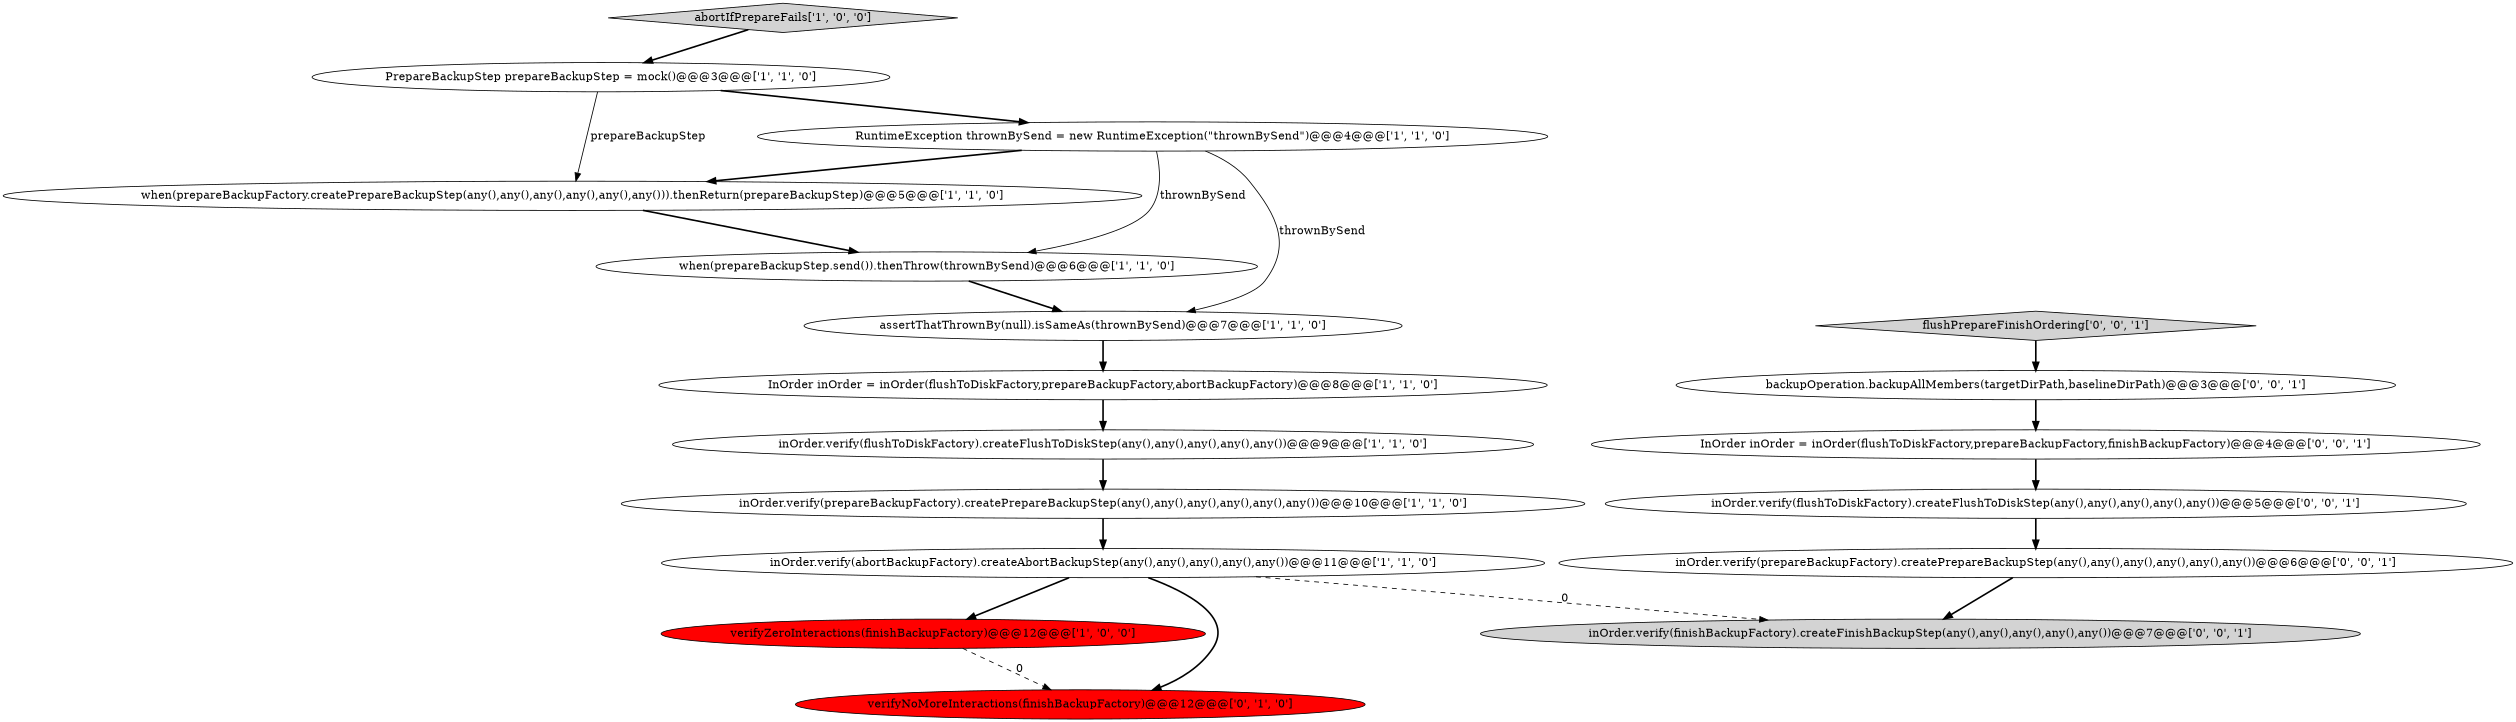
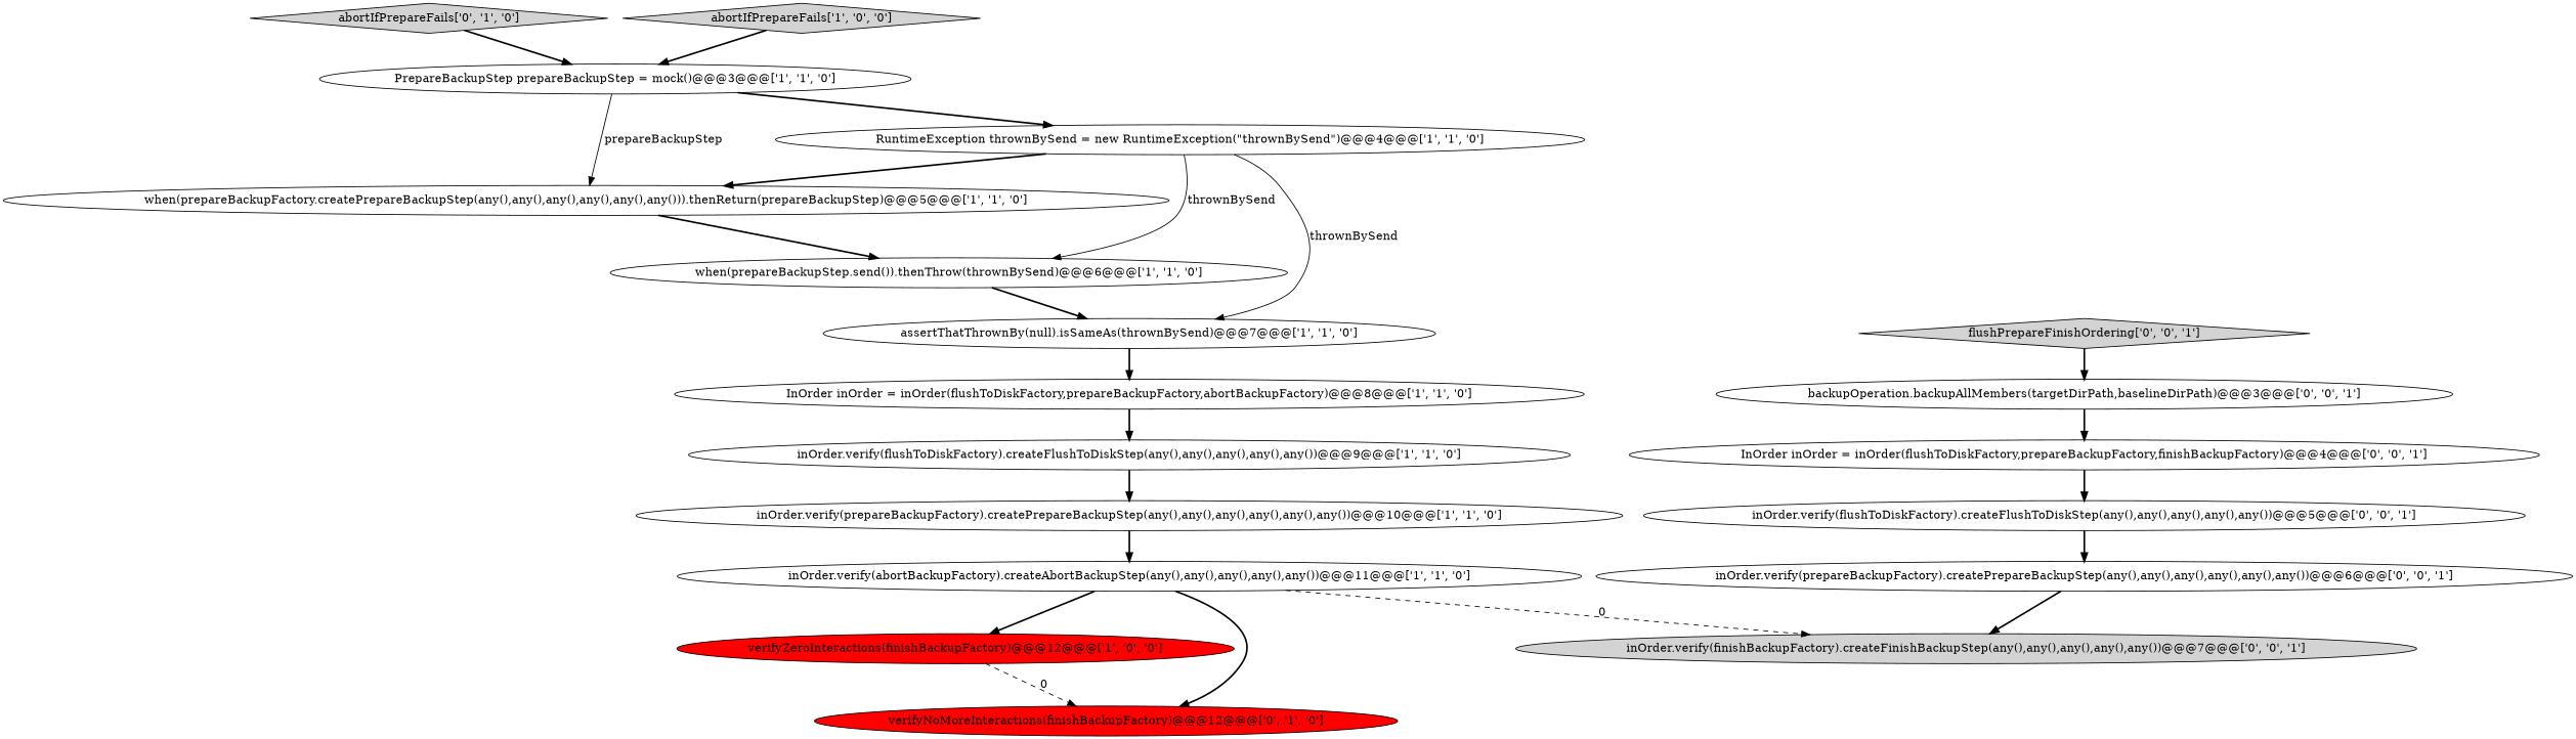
  digraph {
    node [fillcolor=white shape=ellipse style=filled]
    edge [style=bold]
    n1 [label="backupOperation.backupAllMembers(targetDirPath,baselineDirPath)@@@3@@@['0', '0', '1']"]
    n2 [label="InOrder inOrder = inOrder(flushToDiskFactory,prepareBackupFactory,finishBackupFactory)@@@4@@@['0', '0', '1']"]
    n3 [label="assertThatThrownBy(null).isSameAs(thrownBySend)@@@7@@@['1', '1', '0']"]
    n4 [label="InOrder inOrder = inOrder(flushToDiskFactory,prepareBackupFactory,abortBackupFactory)@@@8@@@['1', '1', '0']"]
    n5 [label="RuntimeException thrownBySend = new RuntimeException(\"thrownBySend\")@@@4@@@['1', '1', '0']"]
    n6 [label="when(prepareBackupFactory.createPrepareBackupStep(any(),any(),any(),any(),any(),any())).thenReturn(prepareBackupStep)@@@5@@@['1', '1', '0']"]
    n7 [label="when(prepareBackupStep.send()).thenThrow(thrownBySend)@@@6@@@['1', '1', '0']"]
    n8 [label="inOrder.verify(prepareBackupFactory).createPrepareBackupStep(any(),any(),any(),any(),any(),any())@@@6@@@['0', '0', '1']"]
    n9 [fillcolor=lightgray label="inOrder.verify(finishBackupFactory).createFinishBackupStep(any(),any(),any(),any(),any())@@@7@@@['0', '0', '1']"]
+   n10 [fillcolor=lightgray label="abortIfPrepareFails['0', '1', '0']" shape=diamond]
    n11 [label="PrepareBackupStep prepareBackupStep = mock()@@@3@@@['1', '1', '0']"]
    n12 [label="inOrder.verify(prepareBackupFactory).createPrepareBackupStep(any(),any(),any(),any(),any(),any())@@@10@@@['1', '1', '0']"]
    n13 [label="inOrder.verify(abortBackupFactory).createAbortBackupStep(any(),any(),any(),any(),any())@@@11@@@['1', '1', '0']"]
    n14 [label="inOrder.verify(flushToDiskFactory).createFlushToDiskStep(any(),any(),any(),any(),any())@@@9@@@['1', '1', '0']"]
    n15 [fillcolor=red label="verifyZeroInteractions(finishBackupFactory)@@@12@@@['1', '0', '0']"]
    n16 [fillcolor=red label="verifyNoMoreInteractions(finishBackupFactory)@@@12@@@['0', '1', '0']"]
    n17 [fillcolor=lightgray label="abortIfPrepareFails['1', '0', '0']" shape=diamond]
    n18 [label="inOrder.verify(flushToDiskFactory).createFlushToDiskStep(any(),any(),any(),any(),any())@@@5@@@['0', '0', '1']"]
    n19 [fillcolor=lightgray label="flushPrepareFinishOrdering['0', '0', '1']" shape=diamond]
    n1 -> n2
    n2 -> n18
    n3 -> n4
    n4 -> n14
    n5 -> n3 [label=thrownBySend style=solid]
    n5 -> n6
    n5 -> n7 [label=thrownBySend style=solid]
    n6 -> n7
    n7 -> n3
    n8 -> n9
+   n10 -> n11
    n11 -> n5
    n11 -> n6 [label=prepareBackupStep style=solid]
    n12 -> n13
    n13 -> n9 [label=0 style=dashed]
    n13 -> n15
    n13 -> n16
    n14 -> n12
    n15 -> n16 [label=0 style=dashed]
    n17 -> n11
    n18 -> n8
    n19 -> n1
  }
